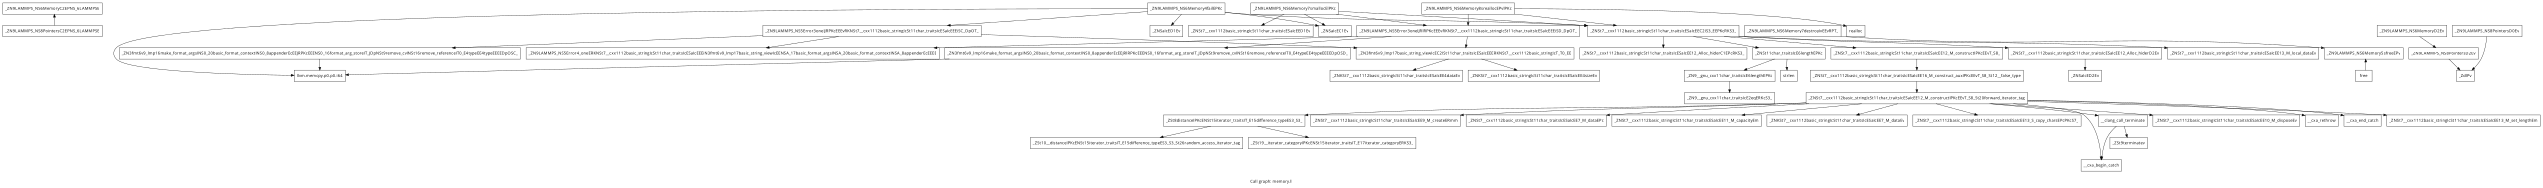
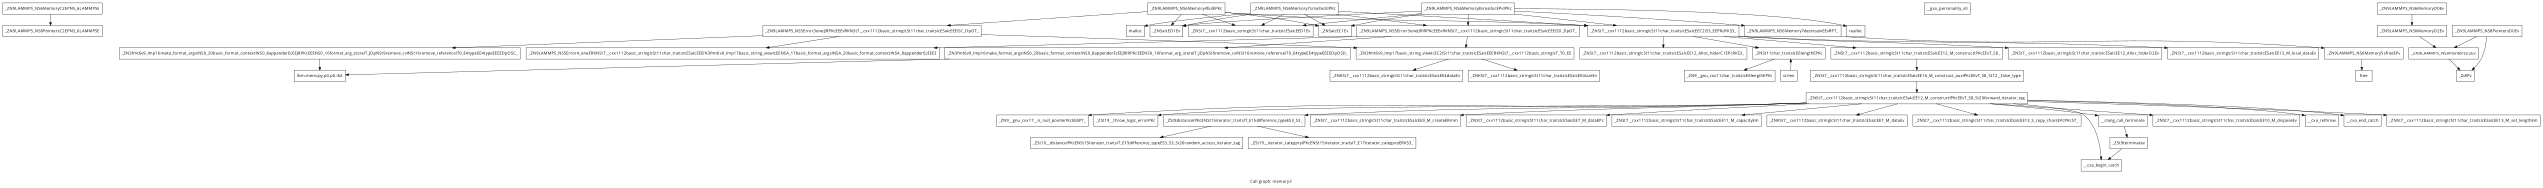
  digraph {
    fontname="Open Sans"
    label="Call graph: memory.ll"
    node [fontname="Open Sans" shape=record]
    edge [fontname="Open Sans"]
    n1 [label="{_ZN9LAMMPS_NS6MemoryC2EPNS_6LAMMPSE}"]
    n2 [label="{_ZN9LAMMPS_NS8PointersC2EPNS_6LAMMPSE}"]
    n3 [label="{_ZN9LAMMPS_NS6Memory7smallocElPKc}"]
+   n4 [label="{malloc}"]
    n5 [label="{_ZNSaIcEC1Ev}"]
    n6 [label="{_ZNSt7__cxx1112basic_stringIcSt11char_traitsIcESaIcEEC2IS3_EEPKcRKS3_}"]
    n7 [label="{_ZNSaIcED1Ev}"]
    n8 [label="{_ZNSt7__cxx1112basic_stringIcSt11char_traitsIcESaIcEED1Ev}"]
    n9 [label="{_ZN9LAMMPS_NS5Error3oneIJRlRPKcEEEvRKNSt7__cxx1112basic_stringIcSt11char_traitsIcESaIcEEEiSD_DpOT_}"]
    n10 [label="{_ZNSt7__cxx1112basic_stringIcSt11char_traitsIcESaIcEE13_M_local_dataEv}"]
    n11 [label="{_ZNSt7__cxx1112basic_stringIcSt11char_traitsIcESaIcEE12_Alloc_hiderC1EPcRKS3_}"]
    n12 [label="{_ZNSt11char_traitsIcE6lengthEPKc}"]
    n13 [label="{_ZNSt7__cxx1112basic_stringIcSt11char_traitsIcESaIcEE12_M_constructIPKcEEvT_S8_}"]
    n14 [label="{_ZNSt7__cxx1112basic_stringIcSt11char_traitsIcESaIcEE12_Alloc_hiderD2Ev}"]
    n15 [label="{_ZN3fmt6v9_lmp17basic_string_viewIcEC2ISt11char_traitsIcESaIcEEERKNSt7__cxx1112basic_stringIcT_T0_EE}"]
    n16 [label="{_ZN3fmt6v9_lmp16make_format_argsINS0_20basic_format_contextINS0_8appenderEcEEJRlRPKcEEENS0_16format_arg_storeIT_JDpNSt9remove_cvINSt16remove_referenceIT0_E4typeEE4typeEEEEDpOSD_}"]
    n17 [label="{_ZN9LAMMPS_NS5Error4_oneERKNSt7__cxx1112basic_stringIcSt11char_traitsIcESaIcEEEiN3fmt6v9_lmp17basic_string_viewIcEENSA_17basic_format_argsINSA_20basic_format_contextINSA_8appenderEcEEEE}"]
    n18 [label="{_ZN9__gnu_cxx11char_traitsIcE6lengthEPKc}"]
    n19 [label="{strlen}"]
    n20 [label="{_ZNSt7__cxx1112basic_stringIcSt11char_traitsIcESaIcEE16_M_construct_auxIPKcEEvT_S8_St12__false_type}"]
-   n21 [label="{_ZNSaIcED2Ev}"]
    n22 [label="{_ZNKSt7__cxx1112basic_stringIcSt11char_traitsIcESaIcEE4dataEv}"]
    n23 [label="{_ZNKSt7__cxx1112basic_stringIcSt11char_traitsIcESaIcEE4sizeEv}"]
    n24 [label="{llvm.memcpy.p0.p0.i64}"]
-   n25 [label="{_ZN9__gnu_cxx11char_traitsIcE2eqERKcS3_}"]
    n26 [label="{_ZNSt7__cxx1112basic_stringIcSt11char_traitsIcESaIcEE12_M_constructIPKcEEvT_S8_St20forward_iterator_tag}"]
+   n27 [label="{__gxx_personality_v0}"]
    n28 [label="{_ZN9LAMMPS_NS6Memory8sreallocEPvlPKc}"]
    n29 [label="{_ZN9LAMMPS_NS6Memory7destroyIvEEvRPT_}"]
    n30 [label="{realloc}"]
    n31 [label="{_ZN9LAMMPS_NS6Memory5sfreeEPv}"]
    n32 [label="{free}"]
+   n33 [label="{_ZN9__gnu_cxx17__is_null_pointerIKcEEbPT_}"]
+   n34 [label="{_ZSt19__throw_logic_errorPKc}"]
    n35 [label="{_ZSt8distanceIPKcENSt15iterator_traitsIT_E15difference_typeES3_S3_}"]
    n36 [label="{_ZNSt7__cxx1112basic_stringIcSt11char_traitsIcESaIcEE9_M_createERmm}"]
    n37 [label="{_ZNSt7__cxx1112basic_stringIcSt11char_traitsIcESaIcEE7_M_dataEPc}"]
    n38 [label="{_ZNSt7__cxx1112basic_stringIcSt11char_traitsIcESaIcEE11_M_capacityEm}"]
    n39 [label="{_ZNKSt7__cxx1112basic_stringIcSt11char_traitsIcESaIcEE7_M_dataEv}"]
    n40 [label="{_ZNSt7__cxx1112basic_stringIcSt11char_traitsIcESaIcEE13_S_copy_charsEPcPKcS7_}"]
    n41 [label="{__cxa_begin_catch}"]
    n42 [label="{_ZNSt7__cxx1112basic_stringIcSt11char_traitsIcESaIcEE10_M_disposeEv}"]
    n43 [label="{__cxa_rethrow}"]
    n44 [label="{__cxa_end_catch}"]
    n45 [label="{_ZNSt7__cxx1112basic_stringIcSt11char_traitsIcESaIcEE13_M_set_lengthEm}"]
    n46 [label="{__clang_call_terminate}"]
    n47 [label="{_ZSt19__iterator_categoryIPKcENSt15iterator_traitsIT_E17iterator_categoryERKS3_}"]
    n48 [label="{_ZSt10__distanceIPKcENSt15iterator_traitsIT_E15difference_typeES3_S3_St26random_access_iterator_tag}"]
    n49 [label="{_ZSt9terminatev}"]
    n50 [label="{_ZN9LAMMPS_NS6Memory4failEPKc}"]
    n51 [label="{_ZN9LAMMPS_NS5Error3oneIJRPKcEEEvRKNSt7__cxx1112basic_stringIcSt11char_traitsIcESaIcEEEiSC_DpOT_}"]
    n52 [label="{_ZN3fmt6v9_lmp16make_format_argsINS0_20basic_format_contextINS0_8appenderEcEEJRPKcEEENS0_16format_arg_storeIT_JDpNSt9remove_cvINSt16remove_referenceIT0_E4typeEE4typeEEEEDpOSC_}"]
    n53 [label="{_ZN9LAMMPS_NS6MemoryD2Ev}"]
    n54 [label="{_ZN9LAMMPS_NS8PointersD2Ev}"]
    n55 [label="{_ZdlPv}"]
+   n56 [label="{_ZN9LAMMPS_NS6MemoryD0Ev}"]
    n57 [label="{_ZN9LAMMPS_NS8PointersD0Ev}"]
-   n2 -> n1
+   n1 -> n2
+   n3 -> n4
    n3 -> n5
    n3 -> n6
+   n3 -> n7
    n3 -> n8
    n3 -> n9
    n6 -> n10
    n6 -> n11
    n6 -> n12
    n6 -> n13
    n6 -> n14
    n9 -> n15
    n9 -> n16
    n9 -> n17
    n12 -> n18
-   n12 -> n19
+   n19 -> n12
    n13 -> n20
-   n14 -> n21
    n15 -> n22
    n15 -> n23
    n16 -> n24
-   n18 -> n25
    n20 -> n26
+   n26 -> n33
+   n26 -> n34
    n26 -> n35
    n26 -> n36
    n26 -> n37
    n26 -> n38
    n26 -> n39
    n26 -> n40
    n26 -> n41
    n26 -> n42
    n26 -> n43
    n26 -> n44
    n26 -> n45
    n26 -> n46
+   n28 -> n5
    n28 -> n6
+   n28 -> n7
+   n28 -> n8
    n28 -> n9
+   n28 -> n29
    n28 -> n30
    n29 -> n31
-   n32 -> n31
+   n31 -> n32
    n35 -> n47
    n35 -> n48
-   n46 -> n41
+   n49 -> n41
    n46 -> n49
    n50 -> n5
    n50 -> n6
    n50 -> n7
-   n50 -> n24
+   n50 -> n8
    n50 -> n51
    n51 -> n15
    n51 -> n17
    n51 -> n52
    n52 -> n24
    n53 -> n54
    n54 -> n55
+   n56 -> n53
+   n57 -> n54
    n57 -> n55
  }
